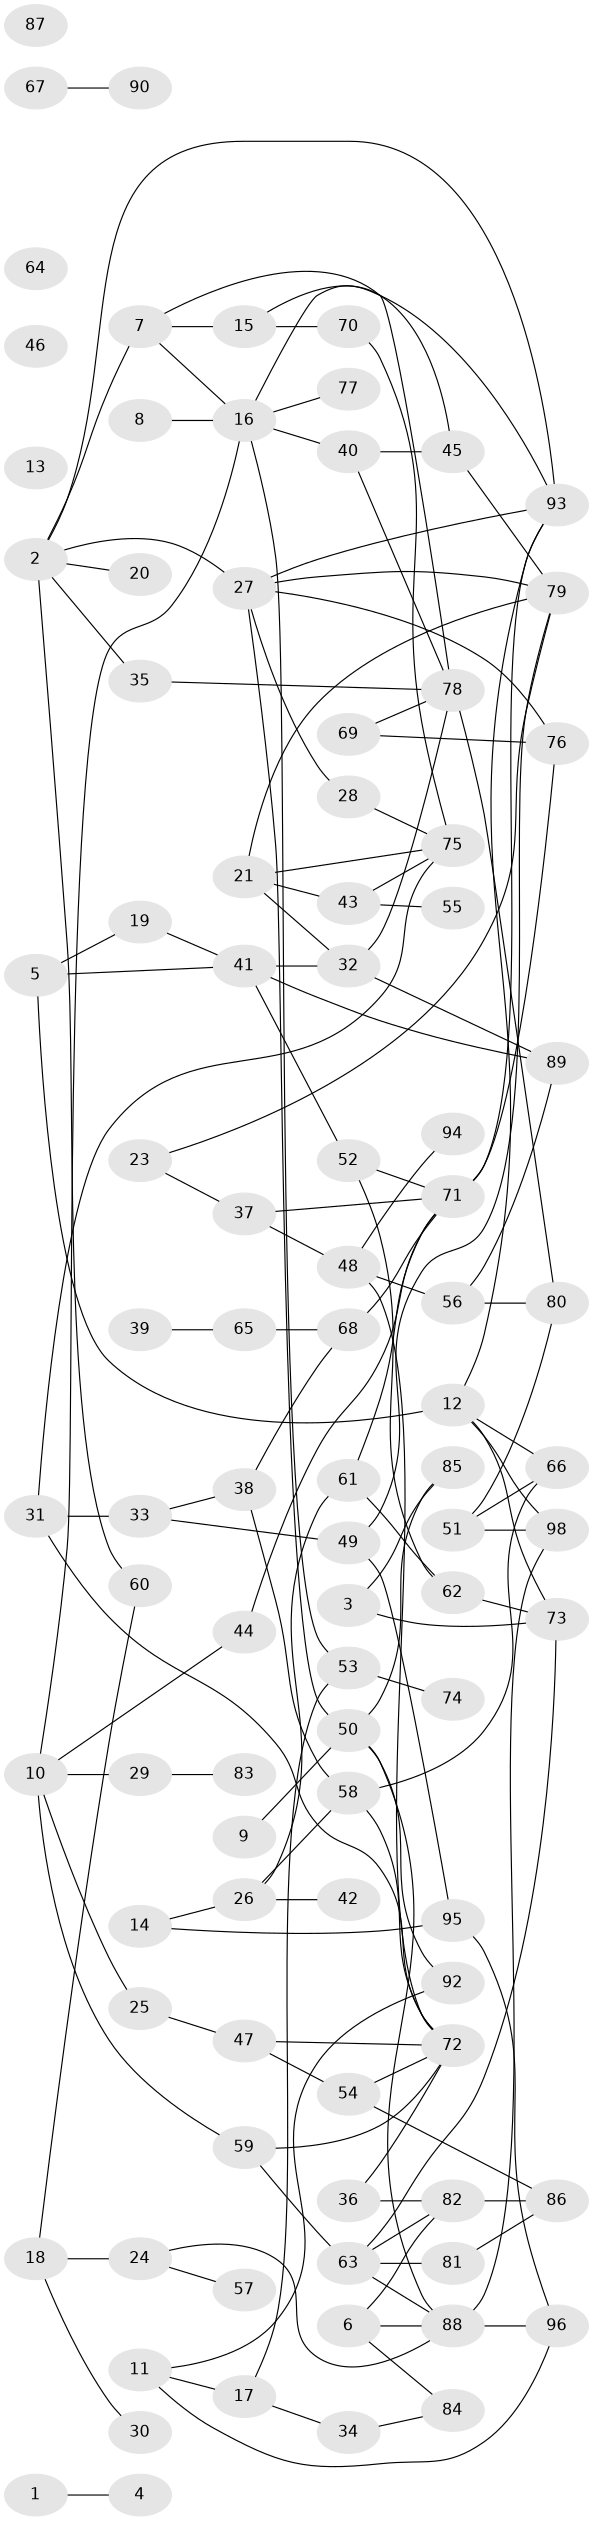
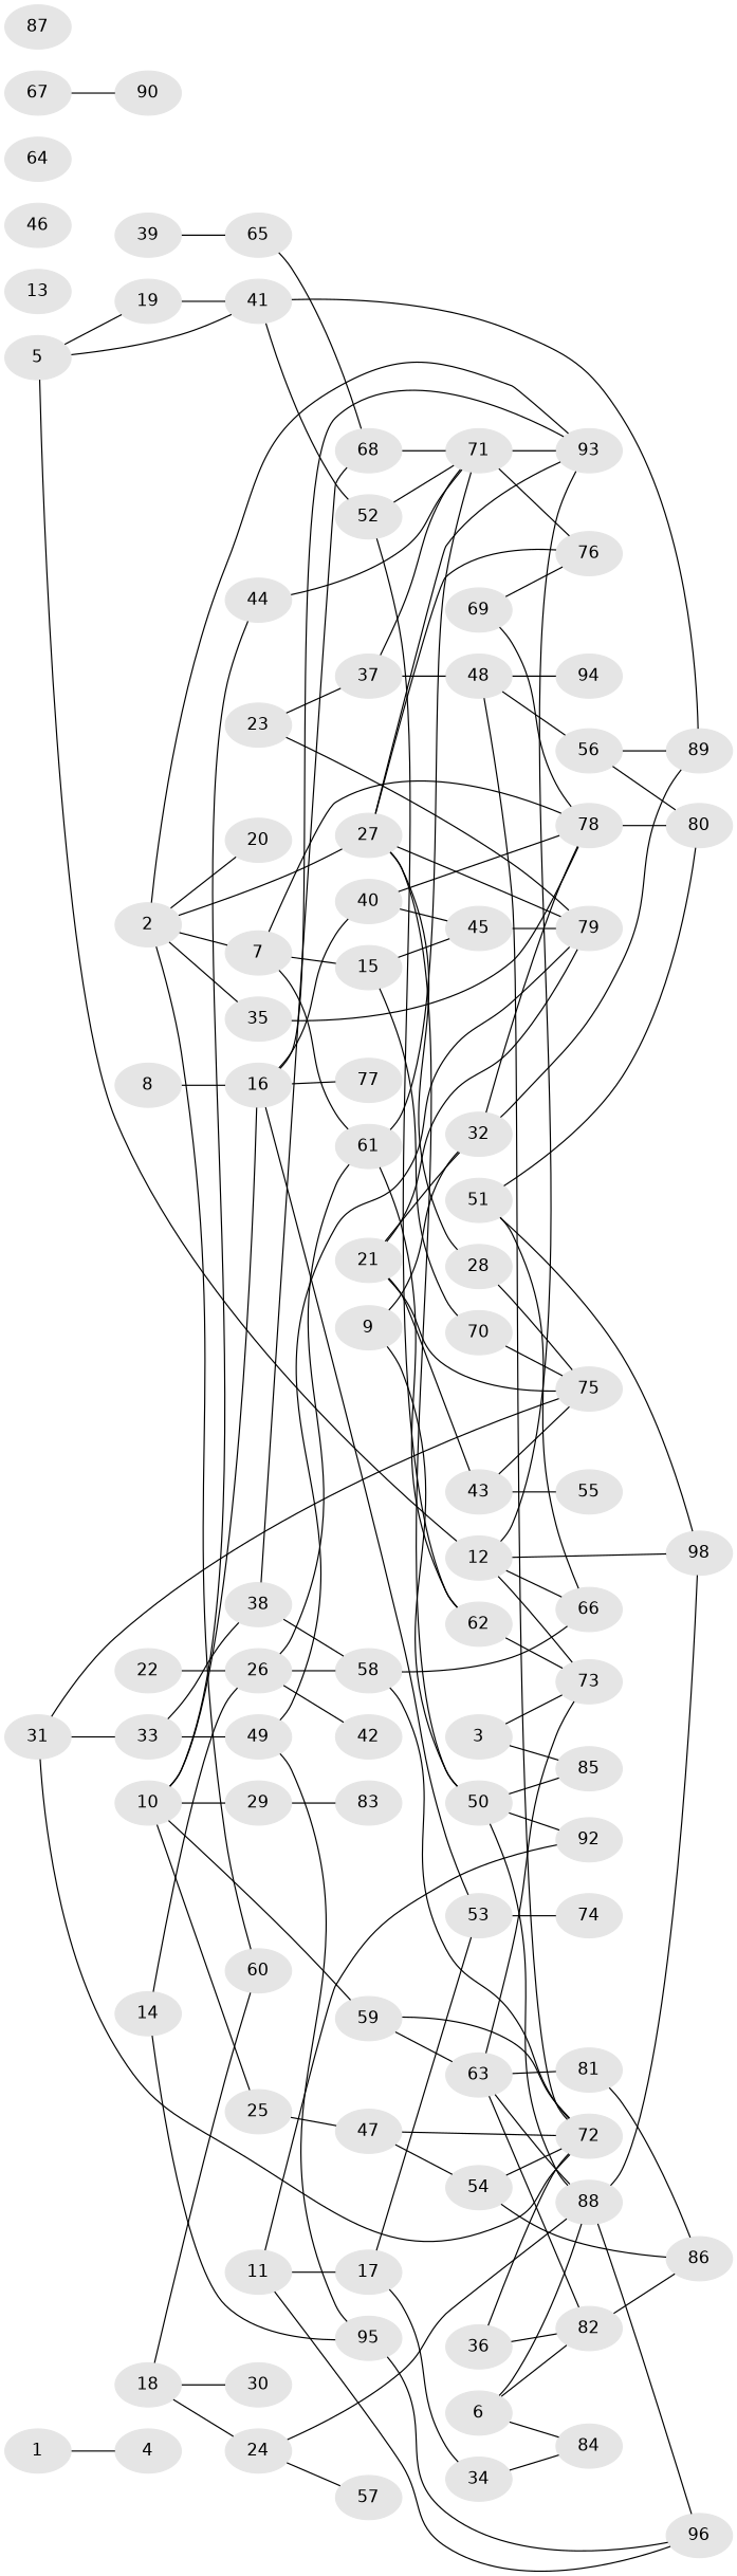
  graph {
    fontname="DejaVu Sans"
    rankdir=LR
    node [color=gray90 fontname="DejaVu Sans" style=filled]
    edge [fontname="DejaVu Sans"]
    1
    4
    2
    7
    20
    27
    35
    60
    93
    15
    16
    78
    50
    79
    28
    76
    3
    73
    85
    5
    12
    19
    41
    66
    n25 [label=98]
    89
    52
    6
    82
    84
    88
    86
    96
    45
    70
    40
    53
    77
    80
    8
    9
    32
    92
    10
    25
    29
    44
    59
    47
    83
    71
    72
    63
    11
    17
    34
    13
    14
    26
    95
    42
    58
    61
    75
    74
    18
    24
    30
    57
    21
    43
    55
+   22
    23
    37
    48
    54
    62
    31
    33
    38
    49
    68
    36
    56
    94
    39
    65
    46
    51
    81
    64
    67
    90
    69
    87
    1 -- 4
    2 -- 7
    2 -- 20
    2 -- 27
    2 -- 35
    2 -- 60
    2 -- 93
    7 -- 15
-   7 -- 16
+   7 -- 61
    7 -- 78
    27 -- 93
    27 -- 50
    27 -- 79
    27 -- 28
    27 -- 76
    35 -- 78
    15 -- 45
    15 -- 70
    16 -- 93
    16 -- 40
    16 -- 53
    16 -- 77
    78 -- 80
    50 -- 85
    50 -- 88
    50 -- 92
    28 -- 75
    3 -- 73
    3 -- 85
    5 -- 12
    5 -- 19
    5 -- 41
    12 -- 93
    12 -- 73
    12 -- 66
    12 -- n25
    19 -- 41
    41 -- 89
    41 -- 52
    52 -- 71
    52 -- 62
    6 -- 82
    6 -- 84
    6 -- 88
    82 -- 86
    88 -- n25
    88 -- 96
    45 -- 79
    70 -- 75
    40 -- 78
    40 -- 45
    53 -- 74
    8 -- 16
    9 -- 50
-   41 -- 32
+   9 -- 32
    32 -- 78
    32 -- 89
    10 -- 16
    10 -- 25
    10 -- 29
    10 -- 44
    10 -- 59
    25 -- 47
    29 -- 83
    44 -- 71
    59 -- 72
    59 -- 63
    47 -- 72
    47 -- 54
    71 -- 93
    71 -- 76
    63 -- 73
    63 -- 82
    63 -- 88
    63 -- 81
    11 -- 96
    11 -- 92
    11 -- 17
    17 -- 53
    17 -- 34
    34 -- 84
    14 -- 26
    14 -- 95
    26 -- 42
    26 -- 58
    26 -- 61
    95 -- 96
    58 -- 66
    58 -- 72
    61 -- 71
    61 -- 62
    18 -- 60
    18 -- 24
    18 -- 30
    24 -- 88
    24 -- 57
    21 -- 79
    21 -- 32
    21 -- 75
    21 -- 43
    43 -- 75
    43 -- 55
+   22 -- 26
    23 -- 79
    23 -- 37
    37 -- 71
    37 -- 48
    48 -- 72
    48 -- 56
    48 -- 94
    54 -- 86
    54 -- 72
    62 -- 73
    31 -- 72
    31 -- 75
    31 -- 33
    33 -- 38
    33 -- 49
    38 -- 58
    38 -- 68
    49 -- 79
    49 -- 95
    68 -- 71
    36 -- 82
    36 -- 72
    56 -- 89
    56 -- 80
    39 -- 65
    65 -- 68
    51 -- 66
    51 -- n25
    51 -- 80
    81 -- 86
    67 -- 90
    69 -- 78
    69 -- 76
  }
